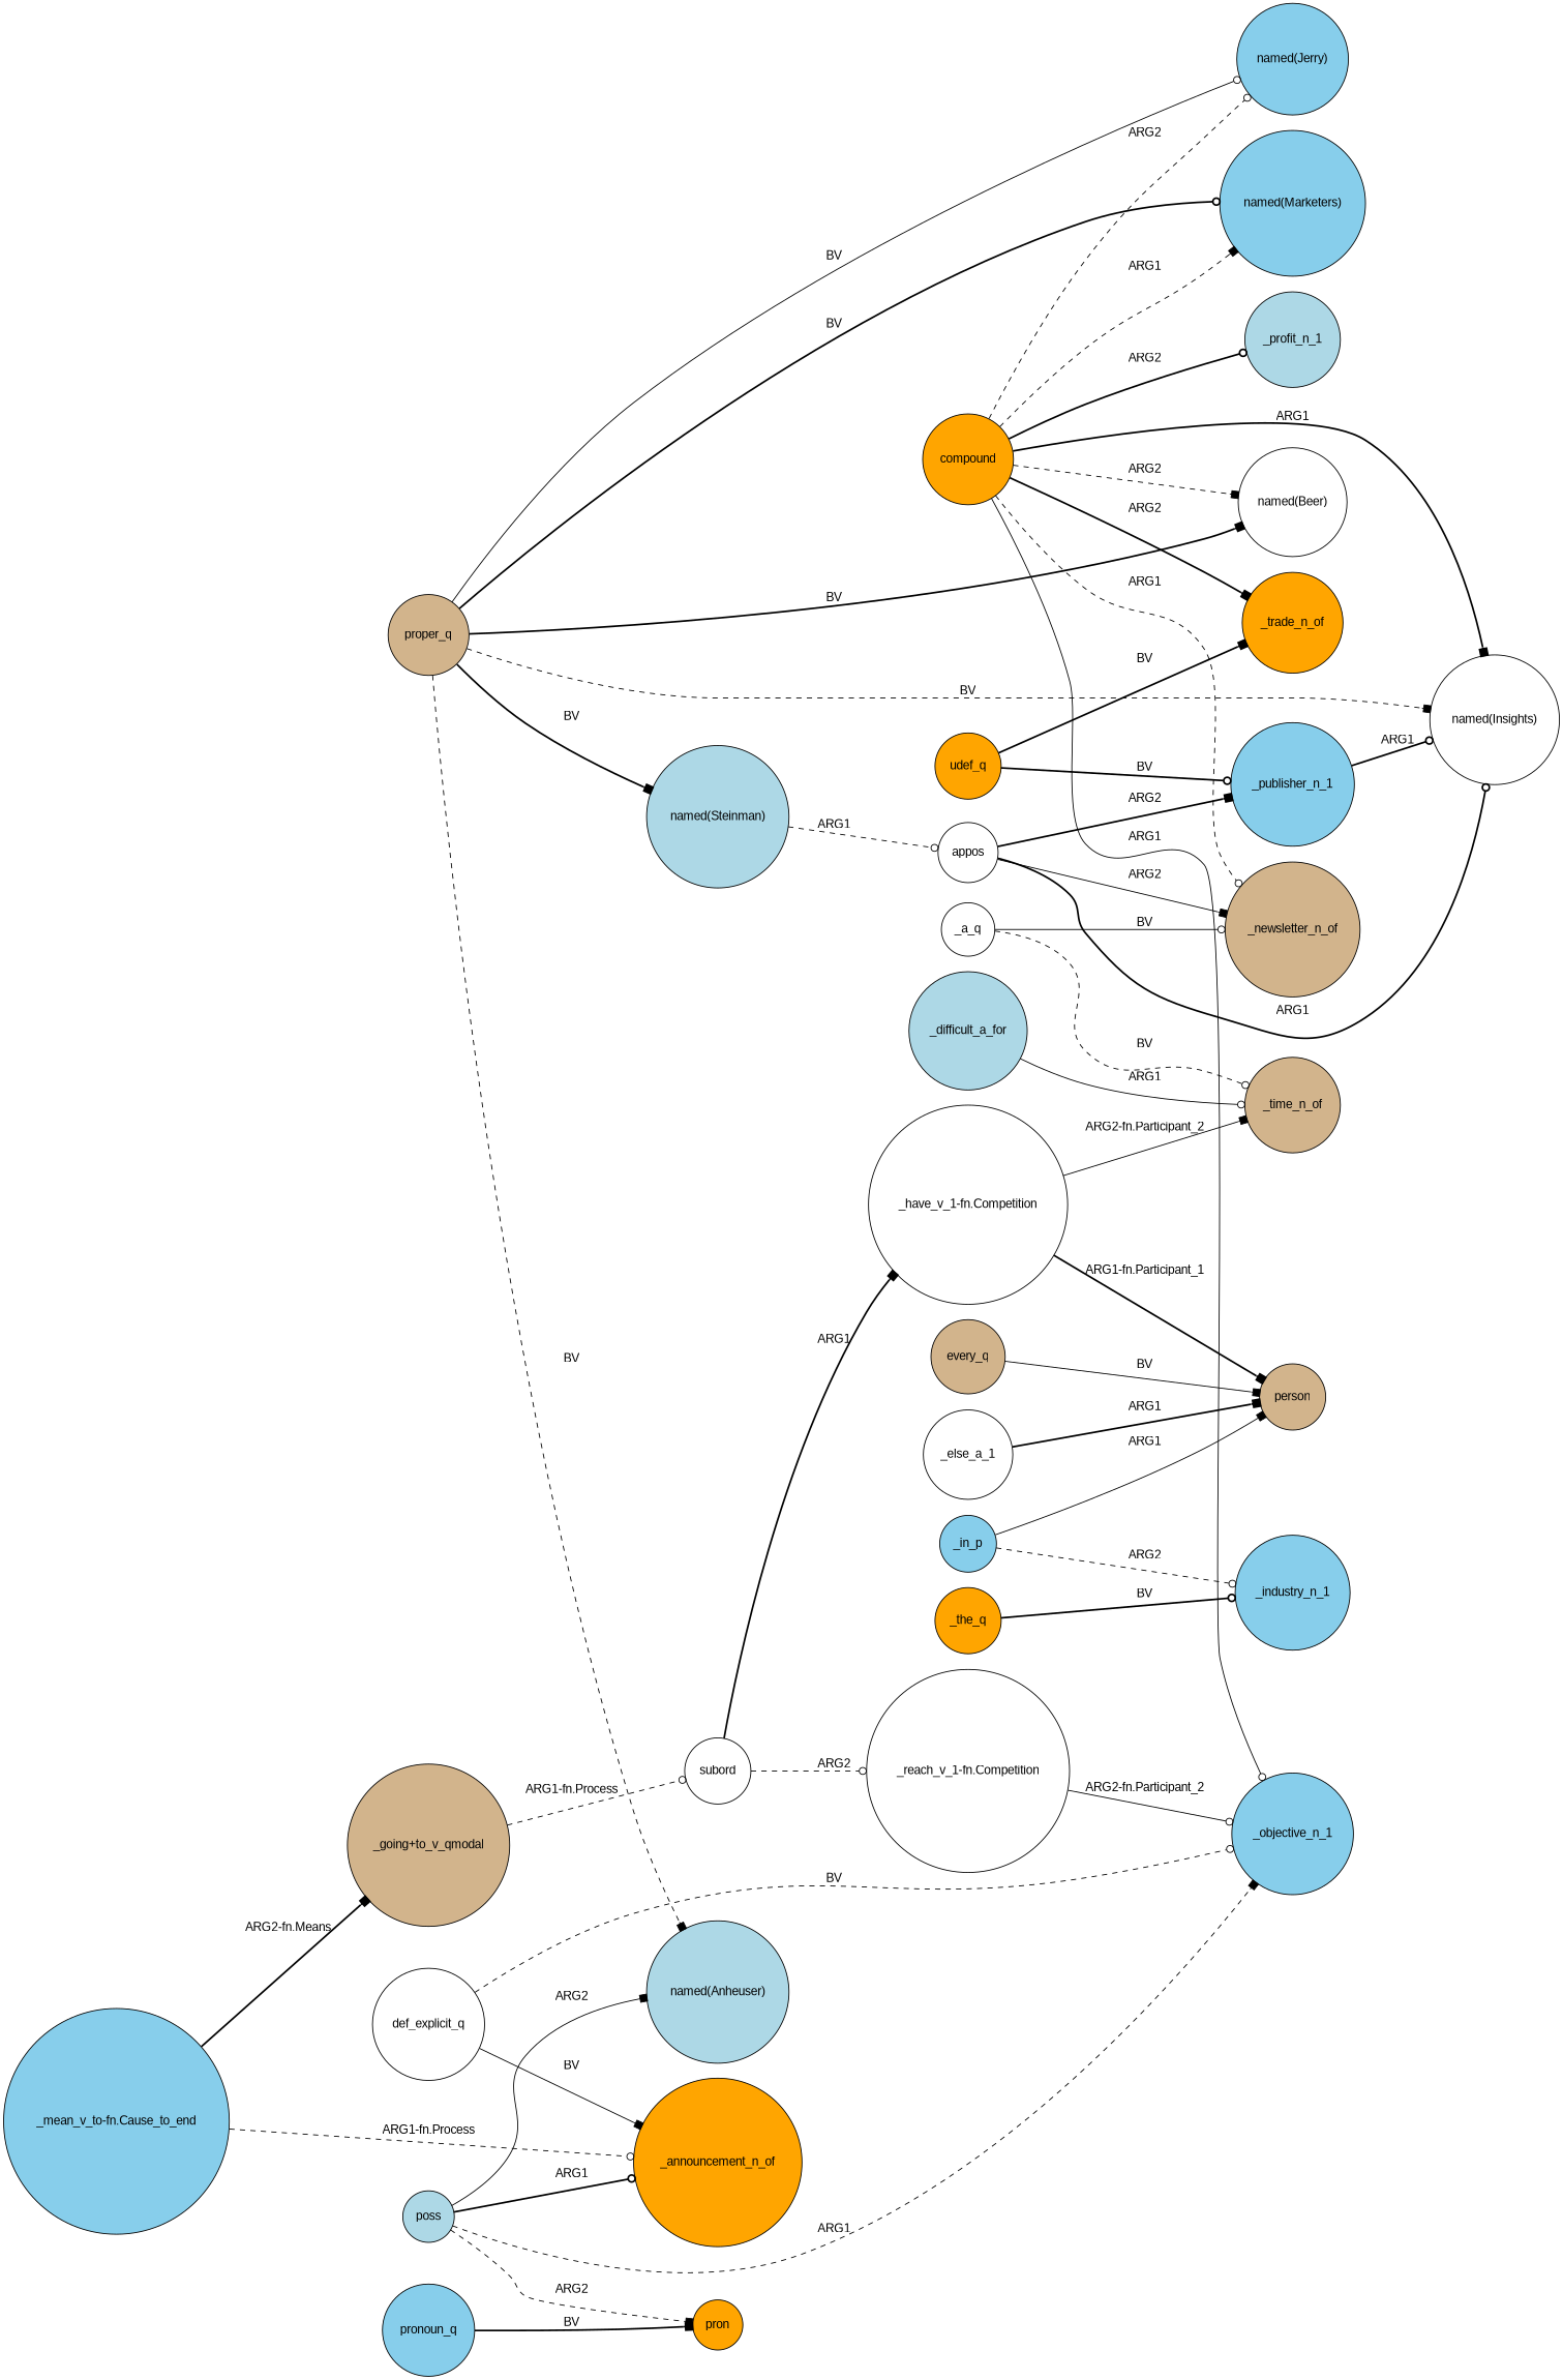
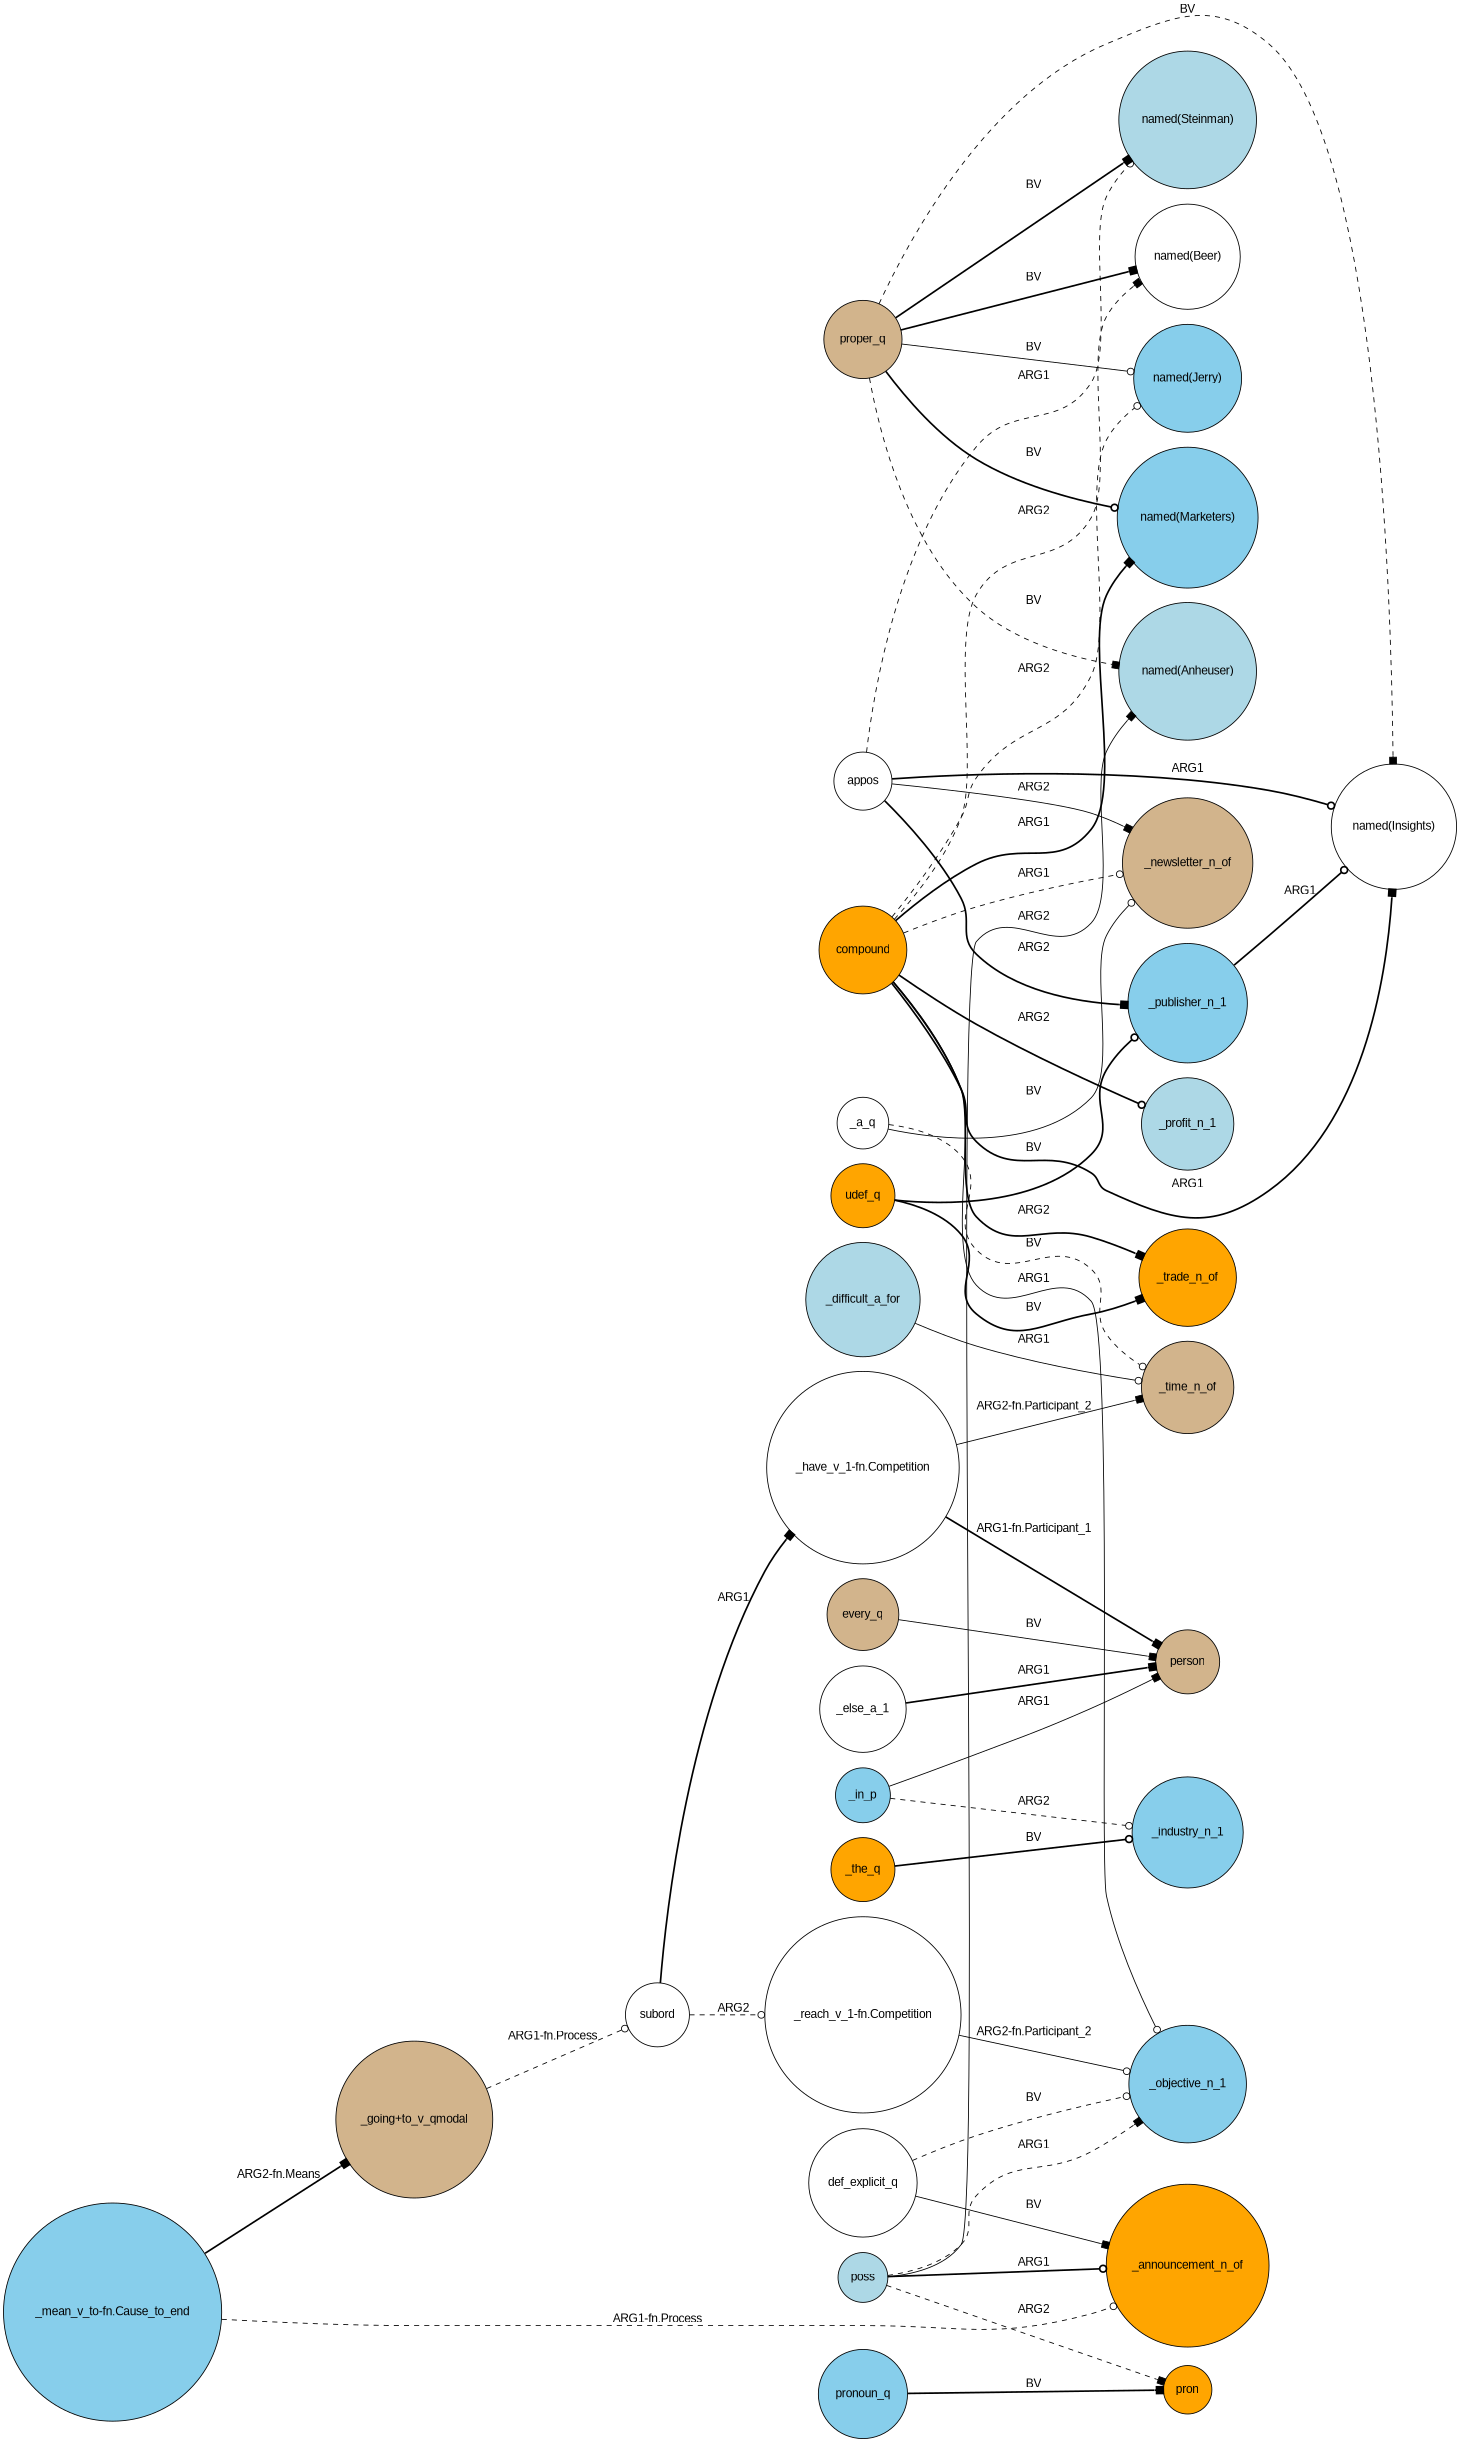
  digraph {
    fontname="Liberation Sans"
    rankdir=LR
    node [fillcolor=white fontname="Liberation Sans" shape=circle style=filled]
    edge [arrowhead=box fontname="Liberation Sans" style=bold]
    proper_q [fillcolor=tan]
    "named(Insights)"
    "named(Beer)"
    "named(Anheuser)" [fillcolor=lightblue]
    "named(Steinman)" [fillcolor=lightblue]
    "named(Marketers)" [fillcolor=skyblue]
    "named(Jerry)" [fillcolor=skyblue]
    compound [fillcolor=orange]
    _newsletter_n_of [fillcolor=tan]
    _objective_n_1 [fillcolor=skyblue]
    _profit_n_1 [fillcolor=lightblue]
    _trade_n_of [fillcolor=orange]
    poss [fillcolor=lightblue]
    _announcement_n_of [fillcolor=orange]
    pron [fillcolor=orange]
    "_mean_v_to-fn.Cause_to_end" [fillcolor=skyblue]
    "_going+to_v_qmodal" [fillcolor=tan]
    every_q [fillcolor=tan]
    person [fillcolor=tan]
    _a_q
    _time_n_of [fillcolor=tan]
    "_have_v_1-fn.Competition"
    appos
    _publisher_n_1 [fillcolor=skyblue]
    subord
    "_reach_v_1-fn.Competition"
    udef_q [fillcolor=orange]
    def_explicit_q
    pronoun_q [fillcolor=skyblue]
    _else_a_1
    _difficult_a_for [fillcolor=lightblue]
    _in_p [fillcolor=skyblue]
    _industry_n_1 [fillcolor=skyblue]
    _the_q [fillcolor=orange]
    proper_q -> "named(Insights)" [label=BV style=dashed]
    proper_q -> "named(Beer)" [label=BV]
    proper_q -> "named(Anheuser)" [label=BV style=dashed]
    proper_q -> "named(Steinman)" [label=BV]
    proper_q -> "named(Marketers)" [arrowhead=odot label=BV]
    proper_q -> "named(Jerry)" [arrowhead=odot label=BV style=solid]
    compound -> "named(Insights)" [label=ARG1]
    compound -> "named(Beer)" [label=ARG2 style=dashed]
-   compound -> "named(Marketers)" [label=ARG1 style=dashed]
+   compound -> "named(Marketers)" [label=ARG1]
    compound -> "named(Jerry)" [arrowhead=odot label=ARG2 style=dashed]
    compound -> _newsletter_n_of [arrowhead=odot label=ARG1 style=dashed]
    compound -> _objective_n_1 [arrowhead=odot label=ARG1 style=solid]
    compound -> _profit_n_1 [arrowhead=odot label=ARG2]
    compound -> _trade_n_of [label=ARG2]
    poss -> "named(Anheuser)" [label=ARG2 style=solid]
    poss -> _objective_n_1 [label=ARG1 style=dashed]
    poss -> _announcement_n_of [arrowhead=odot label=ARG1]
    poss -> pron [label=ARG2 style=dashed]
    "_mean_v_to-fn.Cause_to_end" -> _announcement_n_of [arrowhead=odot label="ARG1-fn.Process" style=dashed]
    "_mean_v_to-fn.Cause_to_end" -> "_going+to_v_qmodal" [label="ARG2-fn.Means"]
    "_going+to_v_qmodal" -> subord [arrowhead=odot label="ARG1-fn.Process" style=dashed]
    every_q -> person [label=BV style=solid]
    _a_q -> _newsletter_n_of [arrowhead=odot label=BV style=solid]
    _a_q -> _time_n_of [arrowhead=odot label=BV style=dashed]
    "_have_v_1-fn.Competition" -> person [label="ARG1-fn.Participant_1"]
    "_have_v_1-fn.Competition" -> _time_n_of [label="ARG2-fn.Participant_2" style=solid]
    appos -> "named(Insights)" [arrowhead=odot label=ARG1]
-   "named(Steinman)" -> appos [arrowhead=odot label=ARG1 style=dashed]
+   appos -> "named(Steinman)" [arrowhead=odot label=ARG1 style=dashed]
    appos -> _newsletter_n_of [label=ARG2 style=solid]
    appos -> _publisher_n_1 [label=ARG2]
    _publisher_n_1 -> "named(Insights)" [arrowhead=odot label=ARG1]
    subord -> "_have_v_1-fn.Competition" [label=ARG1]
    subord -> "_reach_v_1-fn.Competition" [arrowhead=odot label=ARG2 style=dashed]
    "_reach_v_1-fn.Competition" -> _objective_n_1 [arrowhead=odot label="ARG2-fn.Participant_2" style=solid]
    udef_q -> _trade_n_of [label=BV]
    udef_q -> _publisher_n_1 [arrowhead=odot label=BV]
    def_explicit_q -> _objective_n_1 [arrowhead=odot label=BV style=dashed]
    def_explicit_q -> _announcement_n_of [label=BV style=solid]
    pronoun_q -> pron [label=BV]
    _else_a_1 -> person [label=ARG1]
    _difficult_a_for -> _time_n_of [arrowhead=odot label=ARG1 style=solid]
    _in_p -> person [label=ARG1 style=solid]
    _in_p -> _industry_n_1 [arrowhead=odot label=ARG2 style=dashed]
    _the_q -> _industry_n_1 [arrowhead=odot label=BV]
  }
